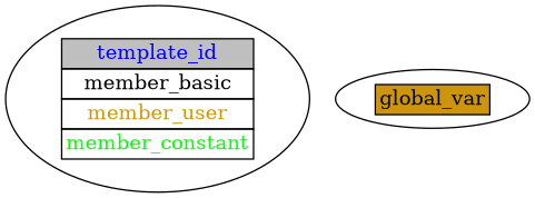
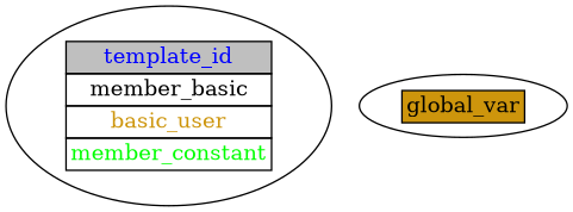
  digraph {
-   n1 [label=<     <TABLE BORDER="0" CELLBORDER="1" CELLSPACING="0">         <TR><TD PORT="f0" BGCOLOR="grey75"><FONT COLOR="blue">template_id</FONT></TD></TR>         <TR><TD PORT="f1" TITLE="" HREF="">member_basic</TD></TR>         <TR><TD PORT="f2" TITLE="" HREF=""><FONT COLOR="darkgoldenrod3">member_user</FONT></TD></TR>         <TR><TD><FONT COLOR="green">member_constant</FONT></TD></TR>     </TABLE>>]
+   n1 [label=<     <TABLE BORDER="0" CELLBORDER="1" CELLSPACING="0">         <TR><TD PORT="f0" BGCOLOR="grey75"><FONT COLOR="blue">template_id</FONT></TD></TR>         <TR><TD PORT="f1" TITLE="" HREF="">member_basic</TD></TR>         <TR><TD PORT="f2" TITLE="" HREF=""><FONT COLOR="darkgoldenrod3">basic_user</FONT></TD></TR>         <TR><TD><FONT COLOR="green">member_constant</FONT></TD></TR>     </TABLE>>]
    n2 [label=<     <TABLE BORDER="0" CELLBORDER="1" CELLSPACING="0">         <TR><TD PORT="f0" TITLE="" HREF="" BGCOLOR="darkgoldenrod3"><FONT COLOR="black">global_var</FONT></TD></TR>     </TABLE>>]
  }
